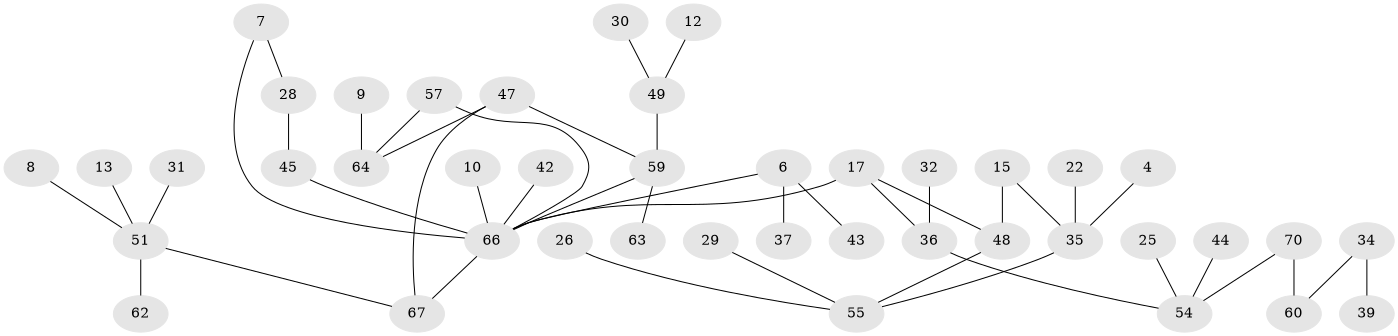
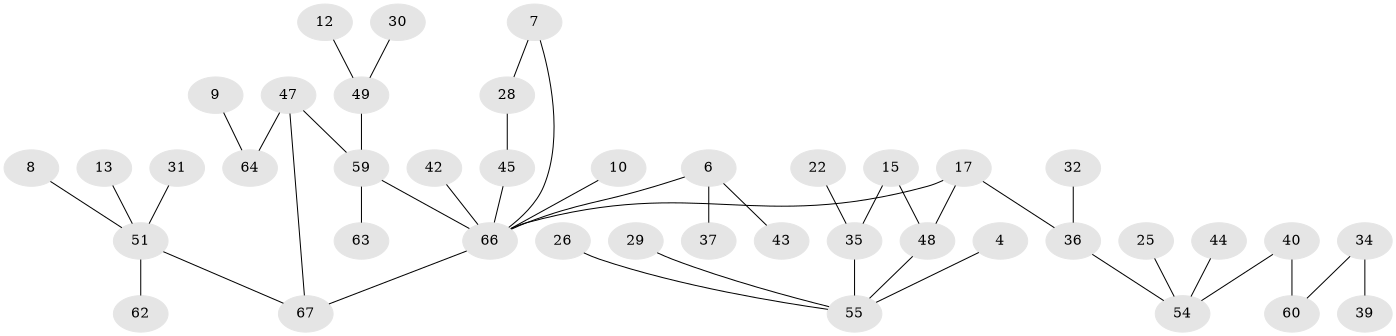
  graph {
    fontname="DejaVu Serif"
    node [color=gray90 fontname="DejaVu Serif" style=filled]
    edge [fontname="DejaVu Serif" weight=1.0]
    4
    55
    6
    37
    43
    66
    67
    7
    28
    45
    8
    51
    62
    9
    64
    10
    12
    49
    59
    13
    15
    35
    48
    17
    36
    54
    22
    25
    26
    29
    30
    31
    32
    34
    39
    60
-   40 [label=70]
+   40
    42
    44
    47
    63
-   57
-   4 -- 35
+   4 -- 55
    6 -- 37
    6 -- 43
    6 -- 66
    66 -- 67
    7 -- 66
    7 -- 28
    28 -- 45
    45 -- 66
    8 -- 51
    51 -- 67
    51 -- 62
    9 -- 64
    10 -- 66
    12 -- 49
    49 -- 59 [weight=3.0]
    59 -- 66
    59 -- 63
    13 -- 51
    15 -- 35
    15 -- 48
    35 -- 55
    48 -- 55
    17 -- 66
    17 -- 48
    17 -- 36
    36 -- 54
    22 -- 35
    25 -- 54
    26 -- 55
    29 -- 55
    30 -- 49
    31 -- 51
    32 -- 36
    34 -- 39
    34 -- 60
    40 -- 54
    40 -- 60
    42 -- 66
    44 -- 54
    47 -- 67
    47 -- 64 [weight=2.0]
    47 -- 59
-   57 -- 66
-   57 -- 64
  }
